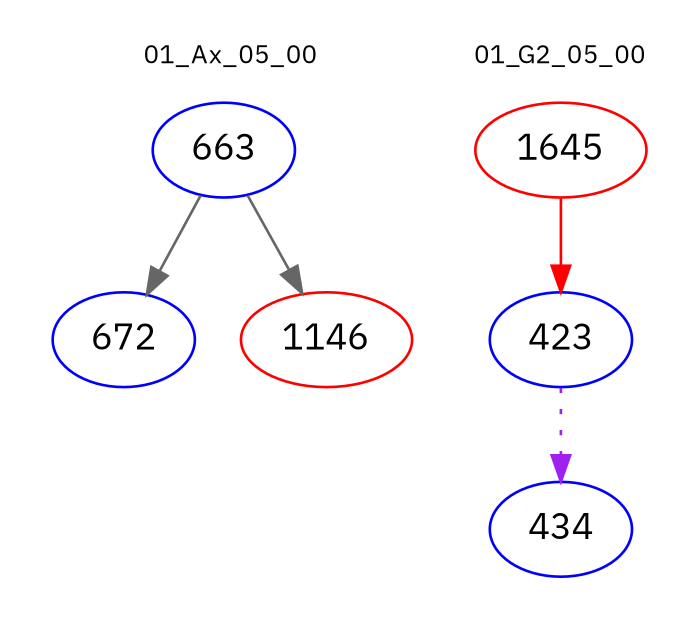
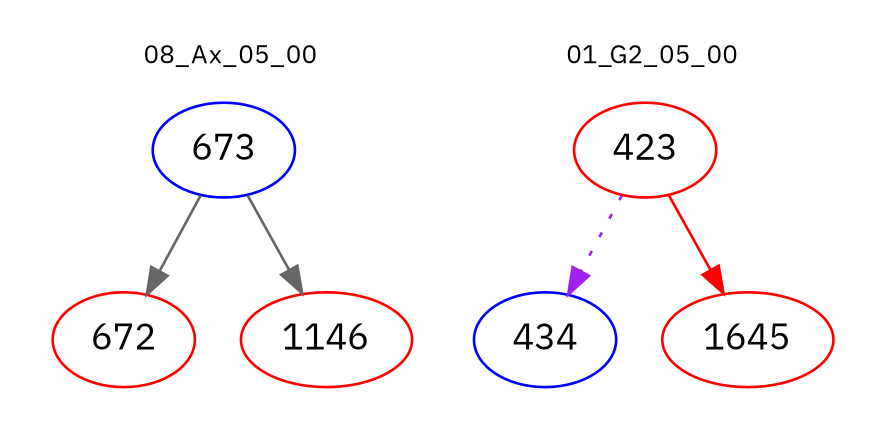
  digraph {
    fontname="IBM Plex Sans"
    node [color=blue fontname="IBM Plex Sans"]
    edge [color=gray40 fontname="IBM Plex Sans" style=solid]
-   n1 [label=663]
-   n2 [label=672]
+   n1 [label=673]
+   n2 [color=red label=672]
    n3 [color=red label=1146]
-   n4 [label=423]
+   n4 [color=red label=423]
    n5 [label=434]
    n6 [color=red label=1645]
    subgraph cluster_1 {
      color=white
      fontsize=10
-     label="01_Ax_05_00"
+     label="08_Ax_05_00"
      n1
      n2
      n3
    }
    subgraph cluster_2 {
      color=white
      fontsize=10
      label="01_G2_05_00"
      n4
      n5
      n6
    }
    n1 -> n2
    n1 -> n3
    n4 -> n5 [color=purple style=dotted]
-   n6 -> n4 [color=red]
+   n4 -> n6 [color=red]
  }
